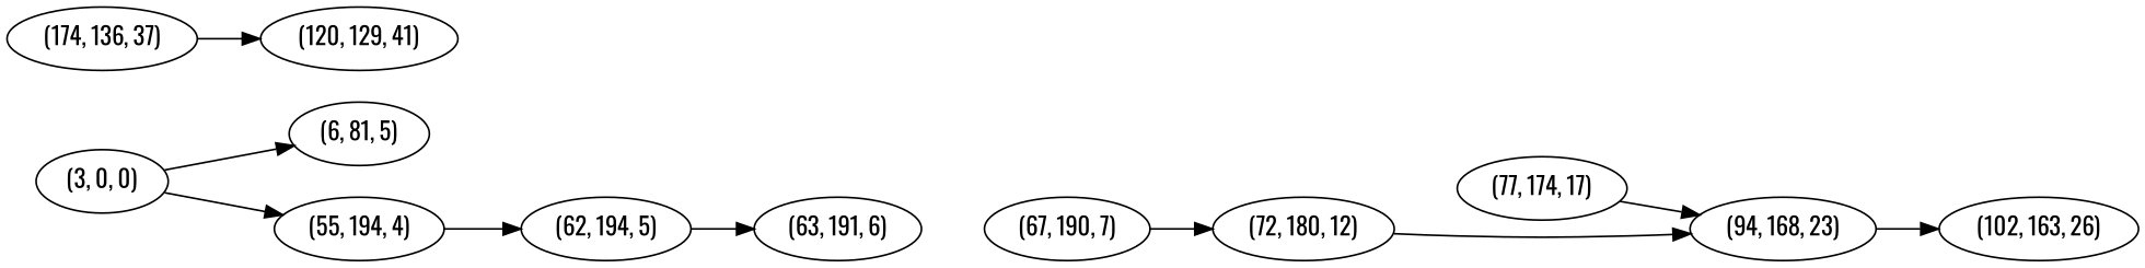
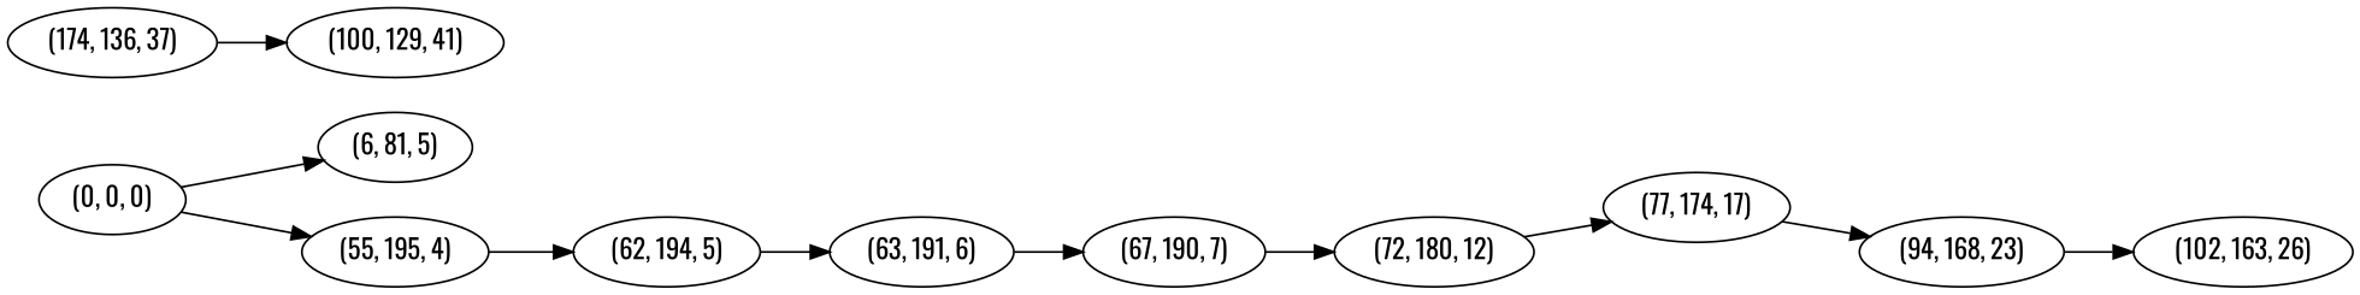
  digraph {
    fontname=Oswald
    rankdir=LR
    node [fontname=Oswald]
    edge [fontname=Oswald]
    n1 [label="(6, 81, 5)"]
-   "(0, 0, 0)" [label="(3, 0, 0)"]
-   "(55, 195, 4)" [label="(55, 194, 4)"]
+   "(0, 0, 0)"
+   "(55, 195, 4)"
    "(62, 194, 5)"
    "(63, 191, 6)"
    "(67, 190, 7)"
    n7 [label="(72, 180, 12)"]
    "(77, 174, 17)"
    "(94, 168, 23)"
    "(102, 163, 26)"
    n11 [label="(174, 136, 37)"]
-   "(120, 129, 41)"
+   "(120, 129, 41)" [label="(100, 129, 41)"]
    "(0, 0, 0)" -> n1
    "(0, 0, 0)" -> "(55, 195, 4)"
    "(55, 195, 4)" -> "(62, 194, 5)"
    "(62, 194, 5)" -> "(63, 191, 6)"
+   "(63, 191, 6)" -> "(67, 190, 7)"
    "(67, 190, 7)" -> n7
-   n7 -> "(94, 168, 23)"
+   n7 -> "(77, 174, 17)"
    "(77, 174, 17)" -> "(94, 168, 23)"
    "(94, 168, 23)" -> "(102, 163, 26)"
    n11 -> "(120, 129, 41)"
  }
